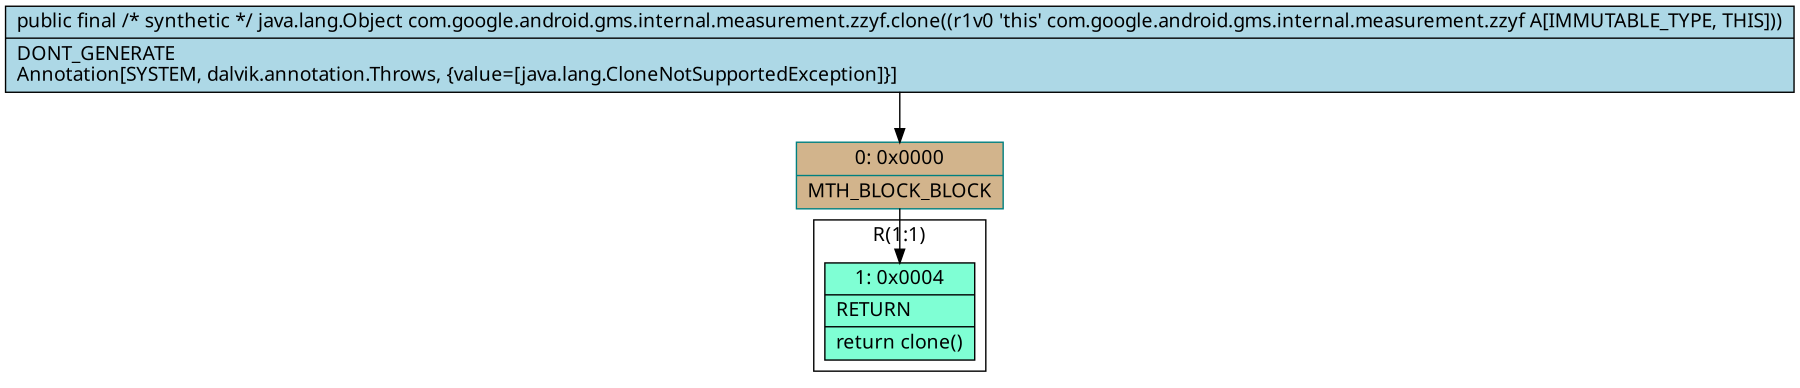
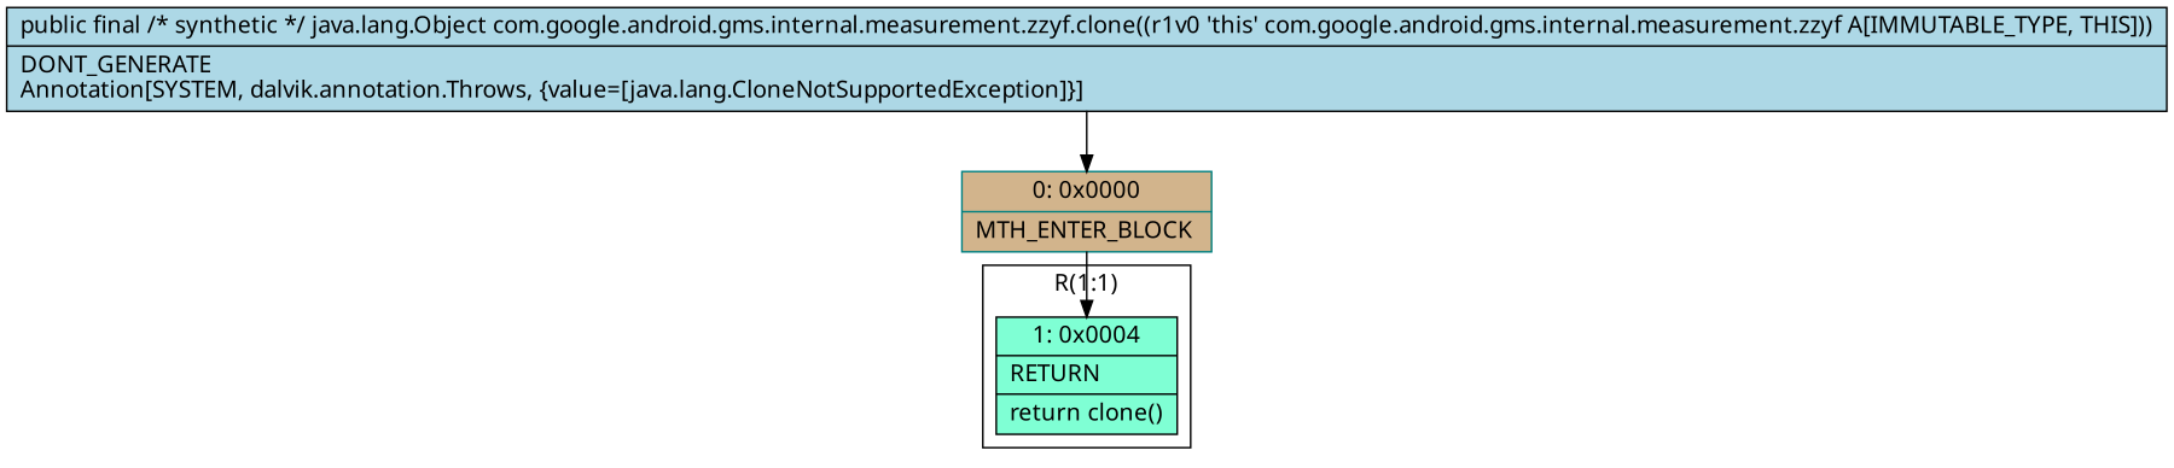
  digraph {
    fontname="Noto Sans"
    node [color=black shape=record style=filled fontname="Noto Sans"]
    edge [arrowhead=normal fontname="Noto Sans"]
    n1 [label="{1\:\ 0x0004|RETURN\l|return clone()\l}" fillcolor=aquamarine]
-   n2 [color=teal label="{0\:\ 0x0000|MTH_BLOCK_BLOCK\l}" fillcolor=tan]
+   n2 [color=teal label="{0\:\ 0x0000|MTH_ENTER_BLOCK\l}" fillcolor=tan]
    n3 [label="{public final \/* synthetic *\/ java.lang.Object com.google.android.gms.internal.measurement.zzyf.clone((r1v0 'this' com.google.android.gms.internal.measurement.zzyf A[IMMUTABLE_TYPE, THIS]))  | DONT_GENERATE\lAnnotation[SYSTEM, dalvik.annotation.Throws, \{value=[java.lang.CloneNotSupportedException]\}]\l}" fillcolor=lightblue]
    subgraph cluster_1 {
      label="R(1:1)"
      n1
    }
    n2 -> n1
    n3 -> n2
  }
